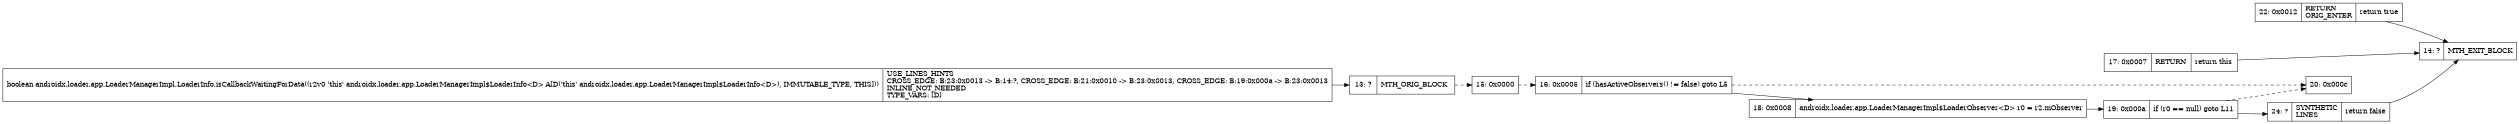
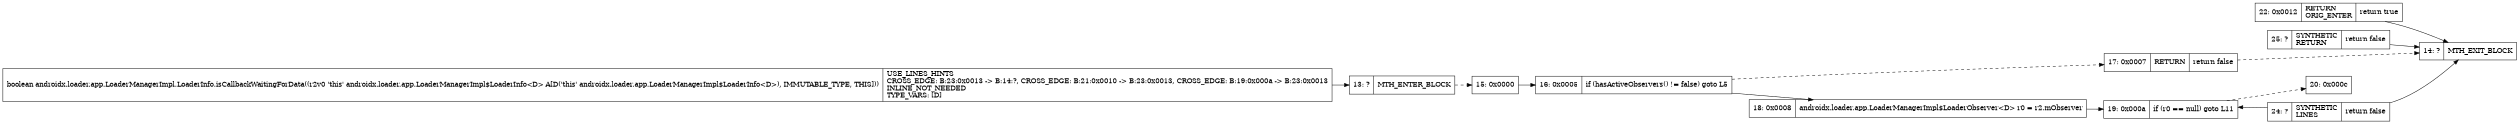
  digraph {
    rankdir=LR
    node [shape=record]
-   n1 [label="{13\:\ ?|MTH_ORIG_BLOCK\l}"]
+   n1 [label="{13\:\ ?|MTH_ENTER_BLOCK\l}"]
    n2 [label="{15\:\ 0x0000}"]
    n3 [label="{16\:\ 0x0005|if (hasActiveObservers() != false) goto L5\l}"]
-   n4 [label="{17\:\ 0x0007|RETURN\l|return this\l}"]
+   n4 [label="{17\:\ 0x0007|RETURN\l|return false\l}"]
    n5 [label="{18\:\ 0x0008|androidx.loader.app.LoaderManagerImpl$LoaderObserver\<D\> r0 = r2.mObserver\l}"]
    n6 [label="{14\:\ ?|MTH_EXIT_BLOCK\l}"]
    n7 [label="{19\:\ 0x000a|if (r0 == null) goto L11\l}"]
    n8 [label="{20\:\ 0x000c}"]
    n9 [label="{24\:\ ?|SYNTHETIC\lLINES\l|return false\l}"]
    n10 [label="{22\:\ 0x0012|RETURN\lORIG_ENTER\l|return true\l}"]
+   n11 [label="{25\:\ ?|SYNTHETIC\lRETURN\l|return false\l}"]
    n12 [label="{boolean androidx.loader.app.LoaderManagerImpl.LoaderInfo.isCallbackWaitingForData((r2v0 'this' androidx.loader.app.LoaderManagerImpl$LoaderInfo\<D\> A[D('this' androidx.loader.app.LoaderManagerImpl$LoaderInfo\<D\>), IMMUTABLE_TYPE, THIS]))  | USE_LINES_HINTS\lCROSS_EDGE: B:23:0x0013 \-\> B:14:?, CROSS_EDGE: B:21:0x0010 \-\> B:23:0x0013, CROSS_EDGE: B:19:0x000a \-\> B:23:0x0013\lINLINE_NOT_NEEDED\lTYPE_VARS: [D]\l}"]
    n1 -> n2 [style=dashed]
-   n2 -> n3 [style=dashed]
-   n3 -> n8 [style=dashed]
+   n2 -> n3
+   n3 -> n4 [style=dashed]
    n3 -> n5
-   n4 -> n6
+   n4 -> n6 [style=dashed]
    n5 -> n7
    n7 -> n8 [style=dashed]
-   n7 -> n9
+   n9 -> n7
    n9 -> n6
    n10 -> n6
+   n11 -> n6
    n12 -> n1
  }
